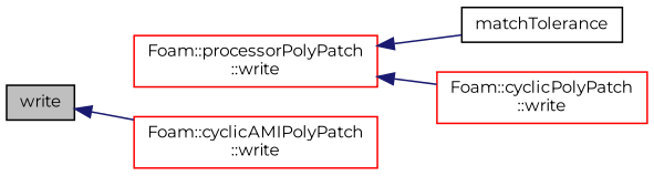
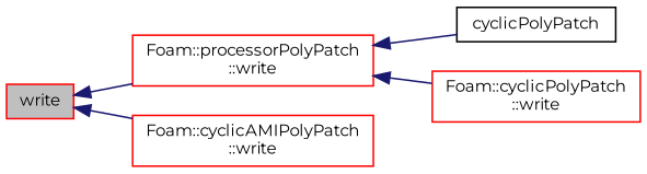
  digraph {
    fontname=Montserrat
    rankdir=LR
    node [color=red fontname=Montserrat fontsize=10 shape=record]
    edge [color=midnightblue dir=back fontname=Montserrat fontsize=10 labelfontname=Helvetica labelfontsize=10 style=solid]
-   n1 [color=black fillcolor=grey75 fontcolor=black height=0.2 label=write style=filled width=0.4]
+   n1 [fillcolor=grey75 fontcolor=black height=0.2 label=write style=filled width=0.4]
    n2 [height=0.2 label="Foam::processorPolyPatch\l::write" width=0.4]
    n3 [height=0.2 label="Foam::cyclicAMIPolyPatch\l::write" width=0.4]
-   n4 [color=black height=0.2 label=matchTolerance width=0.4]
+   n4 [color=black height=0.2 label=cyclicPolyPatch width=0.4]
    n5 [height=0.2 label="Foam::cyclicPolyPatch\l::write" width=0.4]
+   n1 -> n2
    n1 -> n3
    n2 -> n4
    n2 -> n5
  }
